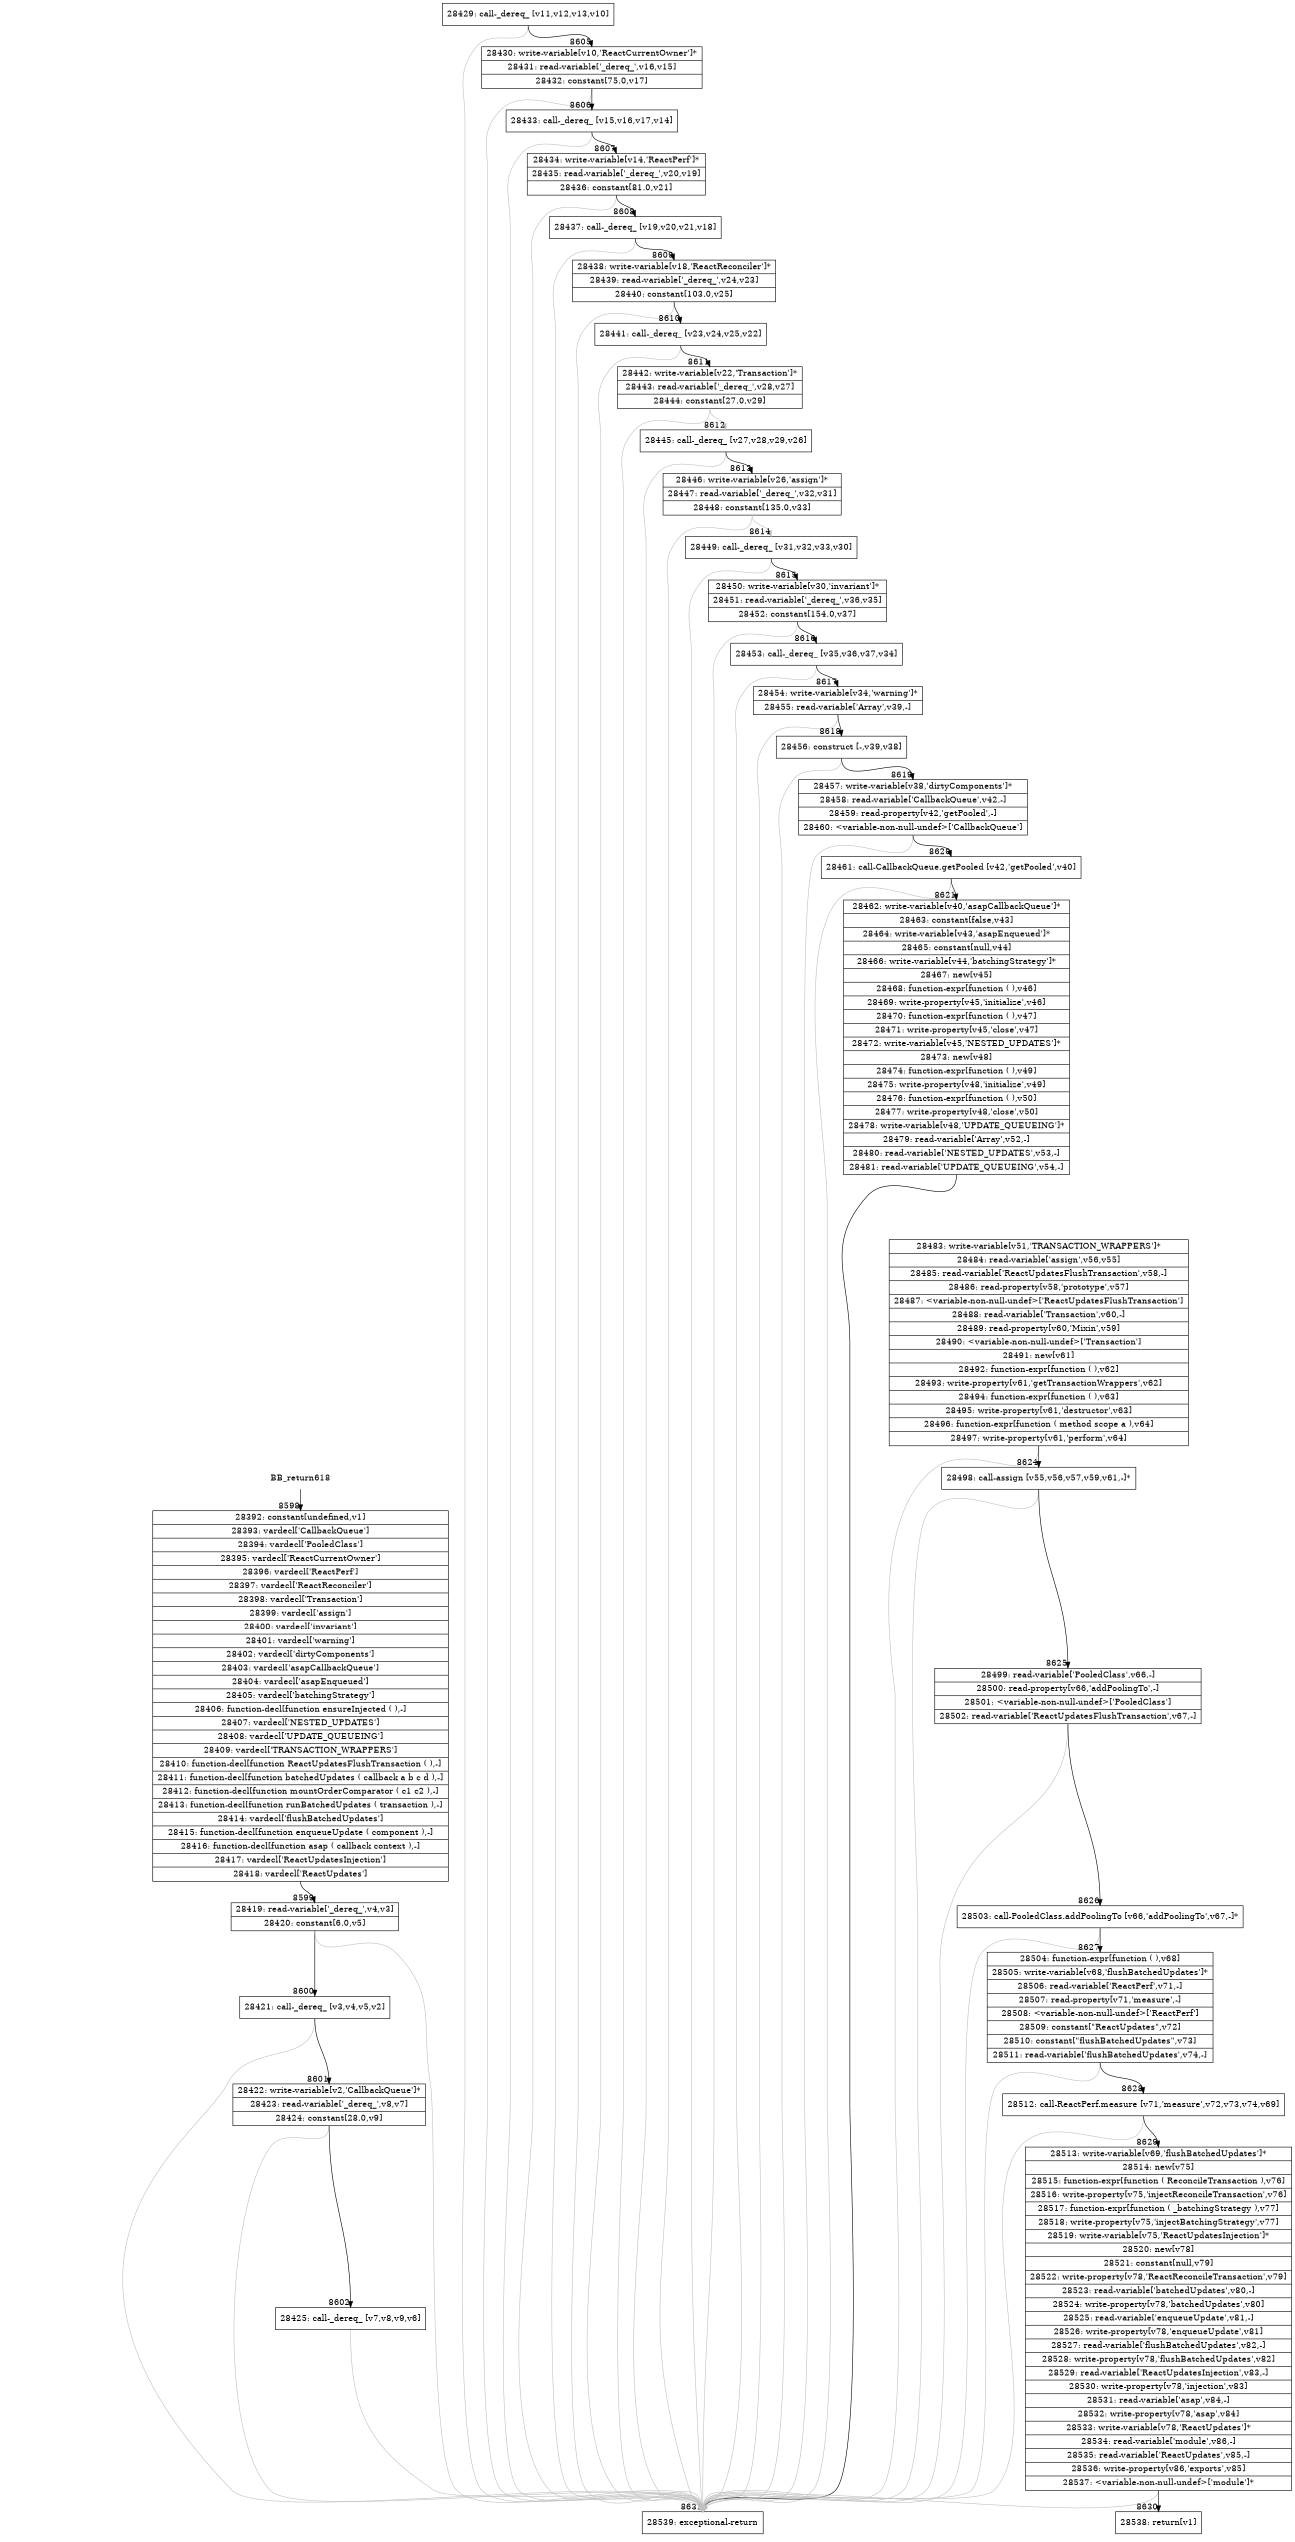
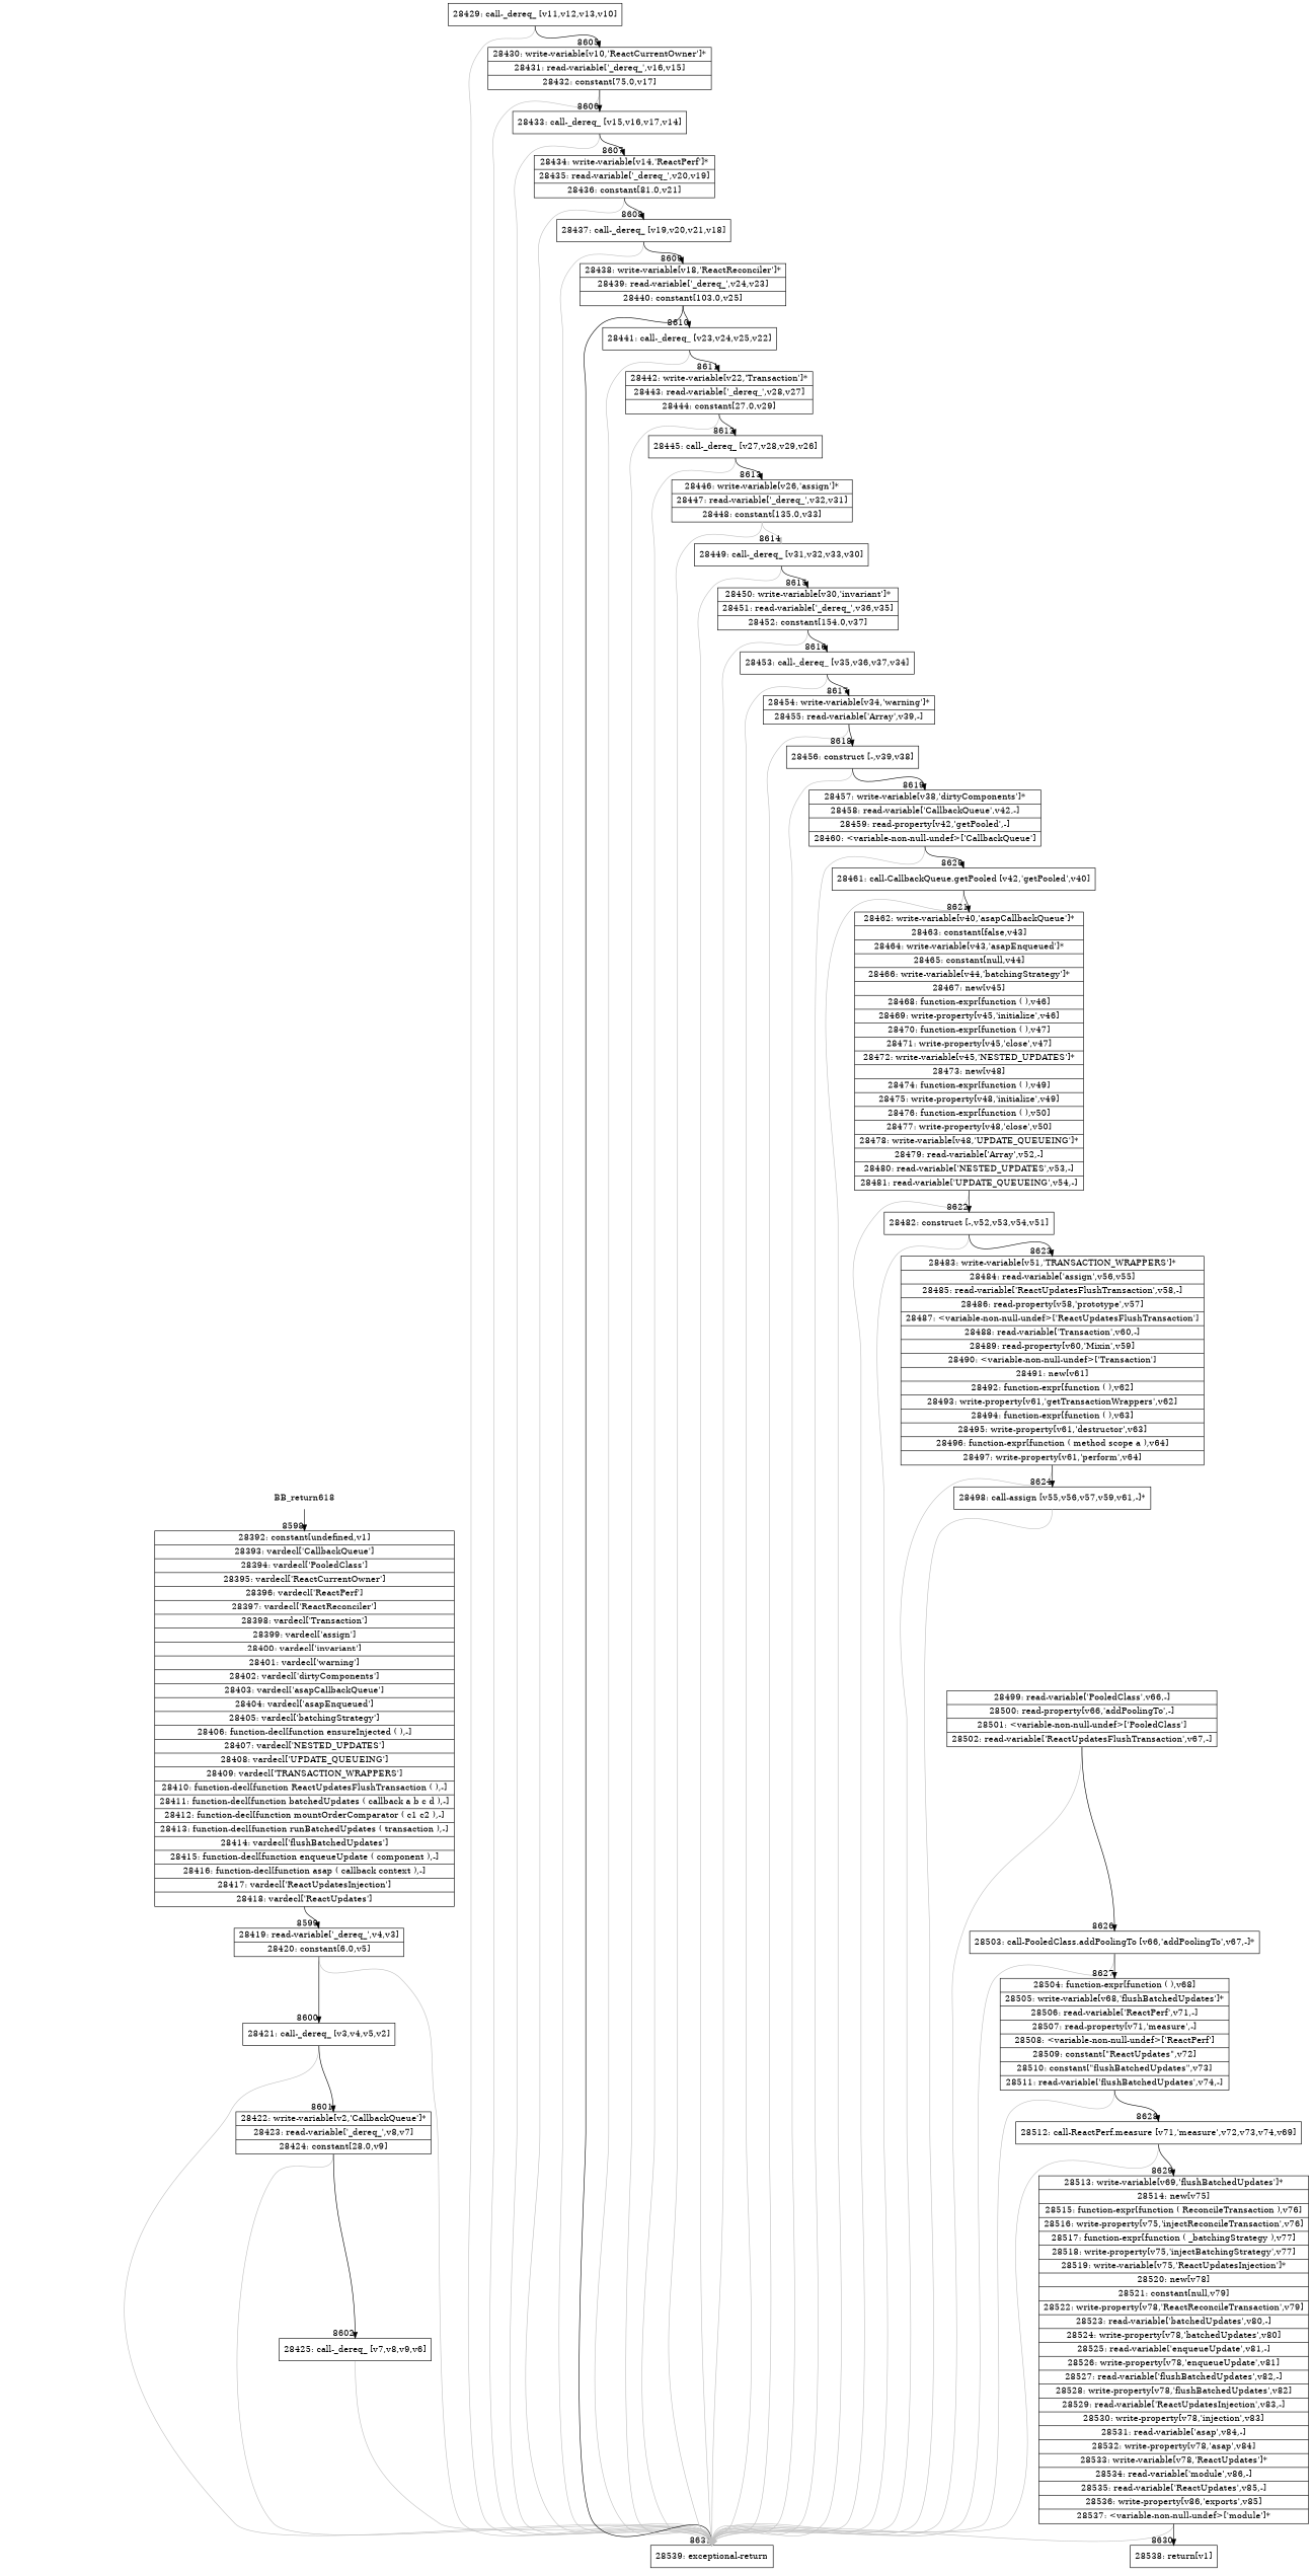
  digraph {
    rankdir=TD
    node [shape=record]
    edge [headport=n tailport=s color=gray]
    n1 [label=BB_return618 shape=none]
    n2 [label="{28392: constant[undefined,v1]|28393: vardecl['CallbackQueue']|28394: vardecl['PooledClass']|28395: vardecl['ReactCurrentOwner']|28396: vardecl['ReactPerf']|28397: vardecl['ReactReconciler']|28398: vardecl['Transaction']|28399: vardecl['assign']|28400: vardecl['invariant']|28401: vardecl['warning']|28402: vardecl['dirtyComponents']|28403: vardecl['asapCallbackQueue']|28404: vardecl['asapEnqueued']|28405: vardecl['batchingStrategy']|28406: function-decl[function ensureInjected ( ),-]|28407: vardecl['NESTED_UPDATES']|28408: vardecl['UPDATE_QUEUEING']|28409: vardecl['TRANSACTION_WRAPPERS']|28410: function-decl[function ReactUpdatesFlushTransaction ( ),-]|28411: function-decl[function batchedUpdates ( callback a b c d ),-]|28412: function-decl[function mountOrderComparator ( c1 c2 ),-]|28413: function-decl[function runBatchedUpdates ( transaction ),-]|28414: vardecl['flushBatchedUpdates']|28415: function-decl[function enqueueUpdate ( component ),-]|28416: function-decl[function asap ( callback context ),-]|28417: vardecl['ReactUpdatesInjection']|28418: vardecl['ReactUpdates']}"]
    n3 [label="{28419: read-variable['_dereq_',v4,v3]|28420: constant[6.0,v5]}"]
    n4 [label="{28421: call-_dereq_ [v3,v4,v5,v2]}"]
    n5 [label="{28539: exceptional-return}"]
    n6 [label="{28422: write-variable[v2,'CallbackQueue']*|28423: read-variable['_dereq_',v8,v7]|28424: constant[28.0,v9]}"]
    n7 [label="{28425: call-_dereq_ [v7,v8,v9,v6]}"]
    n8 [label="{28429: call-_dereq_ [v11,v12,v13,v10]}"]
    n9 [label="{28430: write-variable[v10,'ReactCurrentOwner']*|28431: read-variable['_dereq_',v16,v15]|28432: constant[75.0,v17]}"]
    n10 [label="{28433: call-_dereq_ [v15,v16,v17,v14]}"]
    n11 [label="{28434: write-variable[v14,'ReactPerf']*|28435: read-variable['_dereq_',v20,v19]|28436: constant[81.0,v21]}"]
    n12 [label="{28437: call-_dereq_ [v19,v20,v21,v18]}"]
    n13 [label="{28438: write-variable[v18,'ReactReconciler']*|28439: read-variable['_dereq_',v24,v23]|28440: constant[103.0,v25]}"]
    n14 [label="{28441: call-_dereq_ [v23,v24,v25,v22]}"]
    n15 [label="{28442: write-variable[v22,'Transaction']*|28443: read-variable['_dereq_',v28,v27]|28444: constant[27.0,v29]}"]
    n16 [label="{28445: call-_dereq_ [v27,v28,v29,v26]}"]
    n17 [label="{28446: write-variable[v26,'assign']*|28447: read-variable['_dereq_',v32,v31]|28448: constant[135.0,v33]}"]
    n18 [label="{28449: call-_dereq_ [v31,v32,v33,v30]}"]
    n19 [label="{28450: write-variable[v30,'invariant']*|28451: read-variable['_dereq_',v36,v35]|28452: constant[154.0,v37]}"]
    n20 [label="{28453: call-_dereq_ [v35,v36,v37,v34]}"]
    n21 [label="{28454: write-variable[v34,'warning']*|28455: read-variable['Array',v39,-]}"]
    n22 [label="{28456: construct [-,v39,v38]}"]
    n23 [label="{28457: write-variable[v38,'dirtyComponents']*|28458: read-variable['CallbackQueue',v42,-]|28459: read-property[v42,'getPooled',-]|28460: \<variable-non-null-undef\>['CallbackQueue']}"]
    n24 [label="{28461: call-CallbackQueue.getPooled [v42,'getPooled',v40]}"]
    n25 [label="{28462: write-variable[v40,'asapCallbackQueue']*|28463: constant[false,v43]|28464: write-variable[v43,'asapEnqueued']*|28465: constant[null,v44]|28466: write-variable[v44,'batchingStrategy']*|28467: new[v45]|28468: function-expr[function ( ),v46]|28469: write-property[v45,'initialize',v46]|28470: function-expr[function ( ),v47]|28471: write-property[v45,'close',v47]|28472: write-variable[v45,'NESTED_UPDATES']*|28473: new[v48]|28474: function-expr[function ( ),v49]|28475: write-property[v48,'initialize',v49]|28476: function-expr[function ( ),v50]|28477: write-property[v48,'close',v50]|28478: write-variable[v48,'UPDATE_QUEUEING']*|28479: read-variable['Array',v52,-]|28480: read-variable['NESTED_UPDATES',v53,-]|28481: read-variable['UPDATE_QUEUEING',v54,-]}"]
+   n26 [label="{28482: construct [-,v52,v53,v54,v51]}"]
    n27 [label="{28483: write-variable[v51,'TRANSACTION_WRAPPERS']*|28484: read-variable['assign',v56,v55]|28485: read-variable['ReactUpdatesFlushTransaction',v58,-]|28486: read-property[v58,'prototype',v57]|28487: \<variable-non-null-undef\>['ReactUpdatesFlushTransaction']|28488: read-variable['Transaction',v60,-]|28489: read-property[v60,'Mixin',v59]|28490: \<variable-non-null-undef\>['Transaction']|28491: new[v61]|28492: function-expr[function ( ),v62]|28493: write-property[v61,'getTransactionWrappers',v62]|28494: function-expr[function ( ),v63]|28495: write-property[v61,'destructor',v63]|28496: function-expr[function ( method scope a ),v64]|28497: write-property[v61,'perform',v64]}"]
    n28 [label="{28498: call-assign [v55,v56,v57,v59,v61,-]*}"]
    n29 [label="{28499: read-variable['PooledClass',v66,-]|28500: read-property[v66,'addPoolingTo',-]|28501: \<variable-non-null-undef\>['PooledClass']|28502: read-variable['ReactUpdatesFlushTransaction',v67,-]}"]
    n30 [label="{28503: call-PooledClass.addPoolingTo [v66,'addPoolingTo',v67,-]*}"]
    n31 [label="{28504: function-expr[function ( ),v68]|28505: write-variable[v68,'flushBatchedUpdates']*|28506: read-variable['ReactPerf',v71,-]|28507: read-property[v71,'measure',-]|28508: \<variable-non-null-undef\>['ReactPerf']|28509: constant[\"ReactUpdates\",v72]|28510: constant[\"flushBatchedUpdates\",v73]|28511: read-variable['flushBatchedUpdates',v74,-]}"]
    n32 [label="{28512: call-ReactPerf.measure [v71,'measure',v72,v73,v74,v69]}"]
    n33 [label="{28513: write-variable[v69,'flushBatchedUpdates']*|28514: new[v75]|28515: function-expr[function ( ReconcileTransaction ),v76]|28516: write-property[v75,'injectReconcileTransaction',v76]|28517: function-expr[function ( _batchingStrategy ),v77]|28518: write-property[v75,'injectBatchingStrategy',v77]|28519: write-variable[v75,'ReactUpdatesInjection']*|28520: new[v78]|28521: constant[null,v79]|28522: write-property[v78,'ReactReconcileTransaction',v79]|28523: read-variable['batchedUpdates',v80,-]|28524: write-property[v78,'batchedUpdates',v80]|28525: read-variable['enqueueUpdate',v81,-]|28526: write-property[v78,'enqueueUpdate',v81]|28527: read-variable['flushBatchedUpdates',v82,-]|28528: write-property[v78,'flushBatchedUpdates',v82]|28529: read-variable['ReactUpdatesInjection',v83,-]|28530: write-property[v78,'injection',v83]|28531: read-variable['asap',v84,-]|28532: write-property[v78,'asap',v84]|28533: write-variable[v78,'ReactUpdates']*|28534: read-variable['module',v86,-]|28535: read-variable['ReactUpdates',v85,-]|28536: write-property[v86,'exports',v85]|28537: \<variable-non-null-undef\>['module']*}"]
    n34 [label="{28538: return[v1]}"]
    n1 -> n2 [headlabel="    8598" color=""]
    n2 -> n3 [headlabel="      8599" color=""]
    n3 -> n4 [headlabel="      8600" color=""]
    n3 -> n5 [headlabel="      8631"]
    n4 -> n5
    n4 -> n6 [headlabel="      8601" color=""]
    n6 -> n5
    n6 -> n7 [headlabel="      8602" color=""]
    n7 -> n5
    n8 -> n5
    n8 -> n9 [headlabel="      8605" color=""]
    n9 -> n5
    n9 -> n10 [headlabel="      8606" color=""]
    n10 -> n5
    n10 -> n11 [headlabel="      8607" color=""]
    n11 -> n5
    n11 -> n12 [headlabel="      8608" color=""]
    n12 -> n5
    n12 -> n13 [headlabel="      8609" color=""]
-   n13 -> n5
+   n13 -> n5 [color=black]
    n13 -> n14 [headlabel="      8610" color=""]
    n14 -> n5
    n14 -> n15 [headlabel="      8611" color=""]
    n15 -> n5
-   n15 -> n16 [headlabel="      8612"]
+   n15 -> n16 [headlabel="      8612" color=""]
    n16 -> n5
    n16 -> n17 [headlabel="      8613" color=""]
    n17 -> n5
    n17 -> n18 [headlabel="      8614"]
    n18 -> n5
    n18 -> n19 [headlabel="      8615" color=""]
    n19 -> n5
    n19 -> n20 [headlabel="      8616" color=""]
    n20 -> n5
    n20 -> n21 [headlabel="      8617" color=""]
    n21 -> n5
    n21 -> n22 [headlabel="      8618" color=""]
    n22 -> n5
    n22 -> n23 [headlabel="      8619" color=""]
    n23 -> n5
    n23 -> n24 [headlabel="      8620" color=""]
    n24 -> n5
    n24 -> n25 [headlabel="      8621" color=""]
-   n25 -> n5 [color=black]
+   n25 -> n5
+   n25 -> n26 [headlabel="      8622" color=""]
+   n26 -> n5
+   n26 -> n27 [headlabel="      8623" color=""]
    n27 -> n5
    n27 -> n28 [headlabel="      8624" color=""]
    n28 -> n5
-   n28 -> n29 [headlabel="      8625" color=""]
    n29 -> n5
    n29 -> n30 [headlabel="      8626" color=""]
    n30 -> n5
    n30 -> n31 [headlabel="      8627" color=""]
    n31 -> n5
    n31 -> n32 [headlabel="      8628" color=""]
    n32 -> n5
    n32 -> n33 [headlabel="      8629" color=""]
    n33 -> n5
    n33 -> n34 [headlabel="      8630" color=""]
  }
